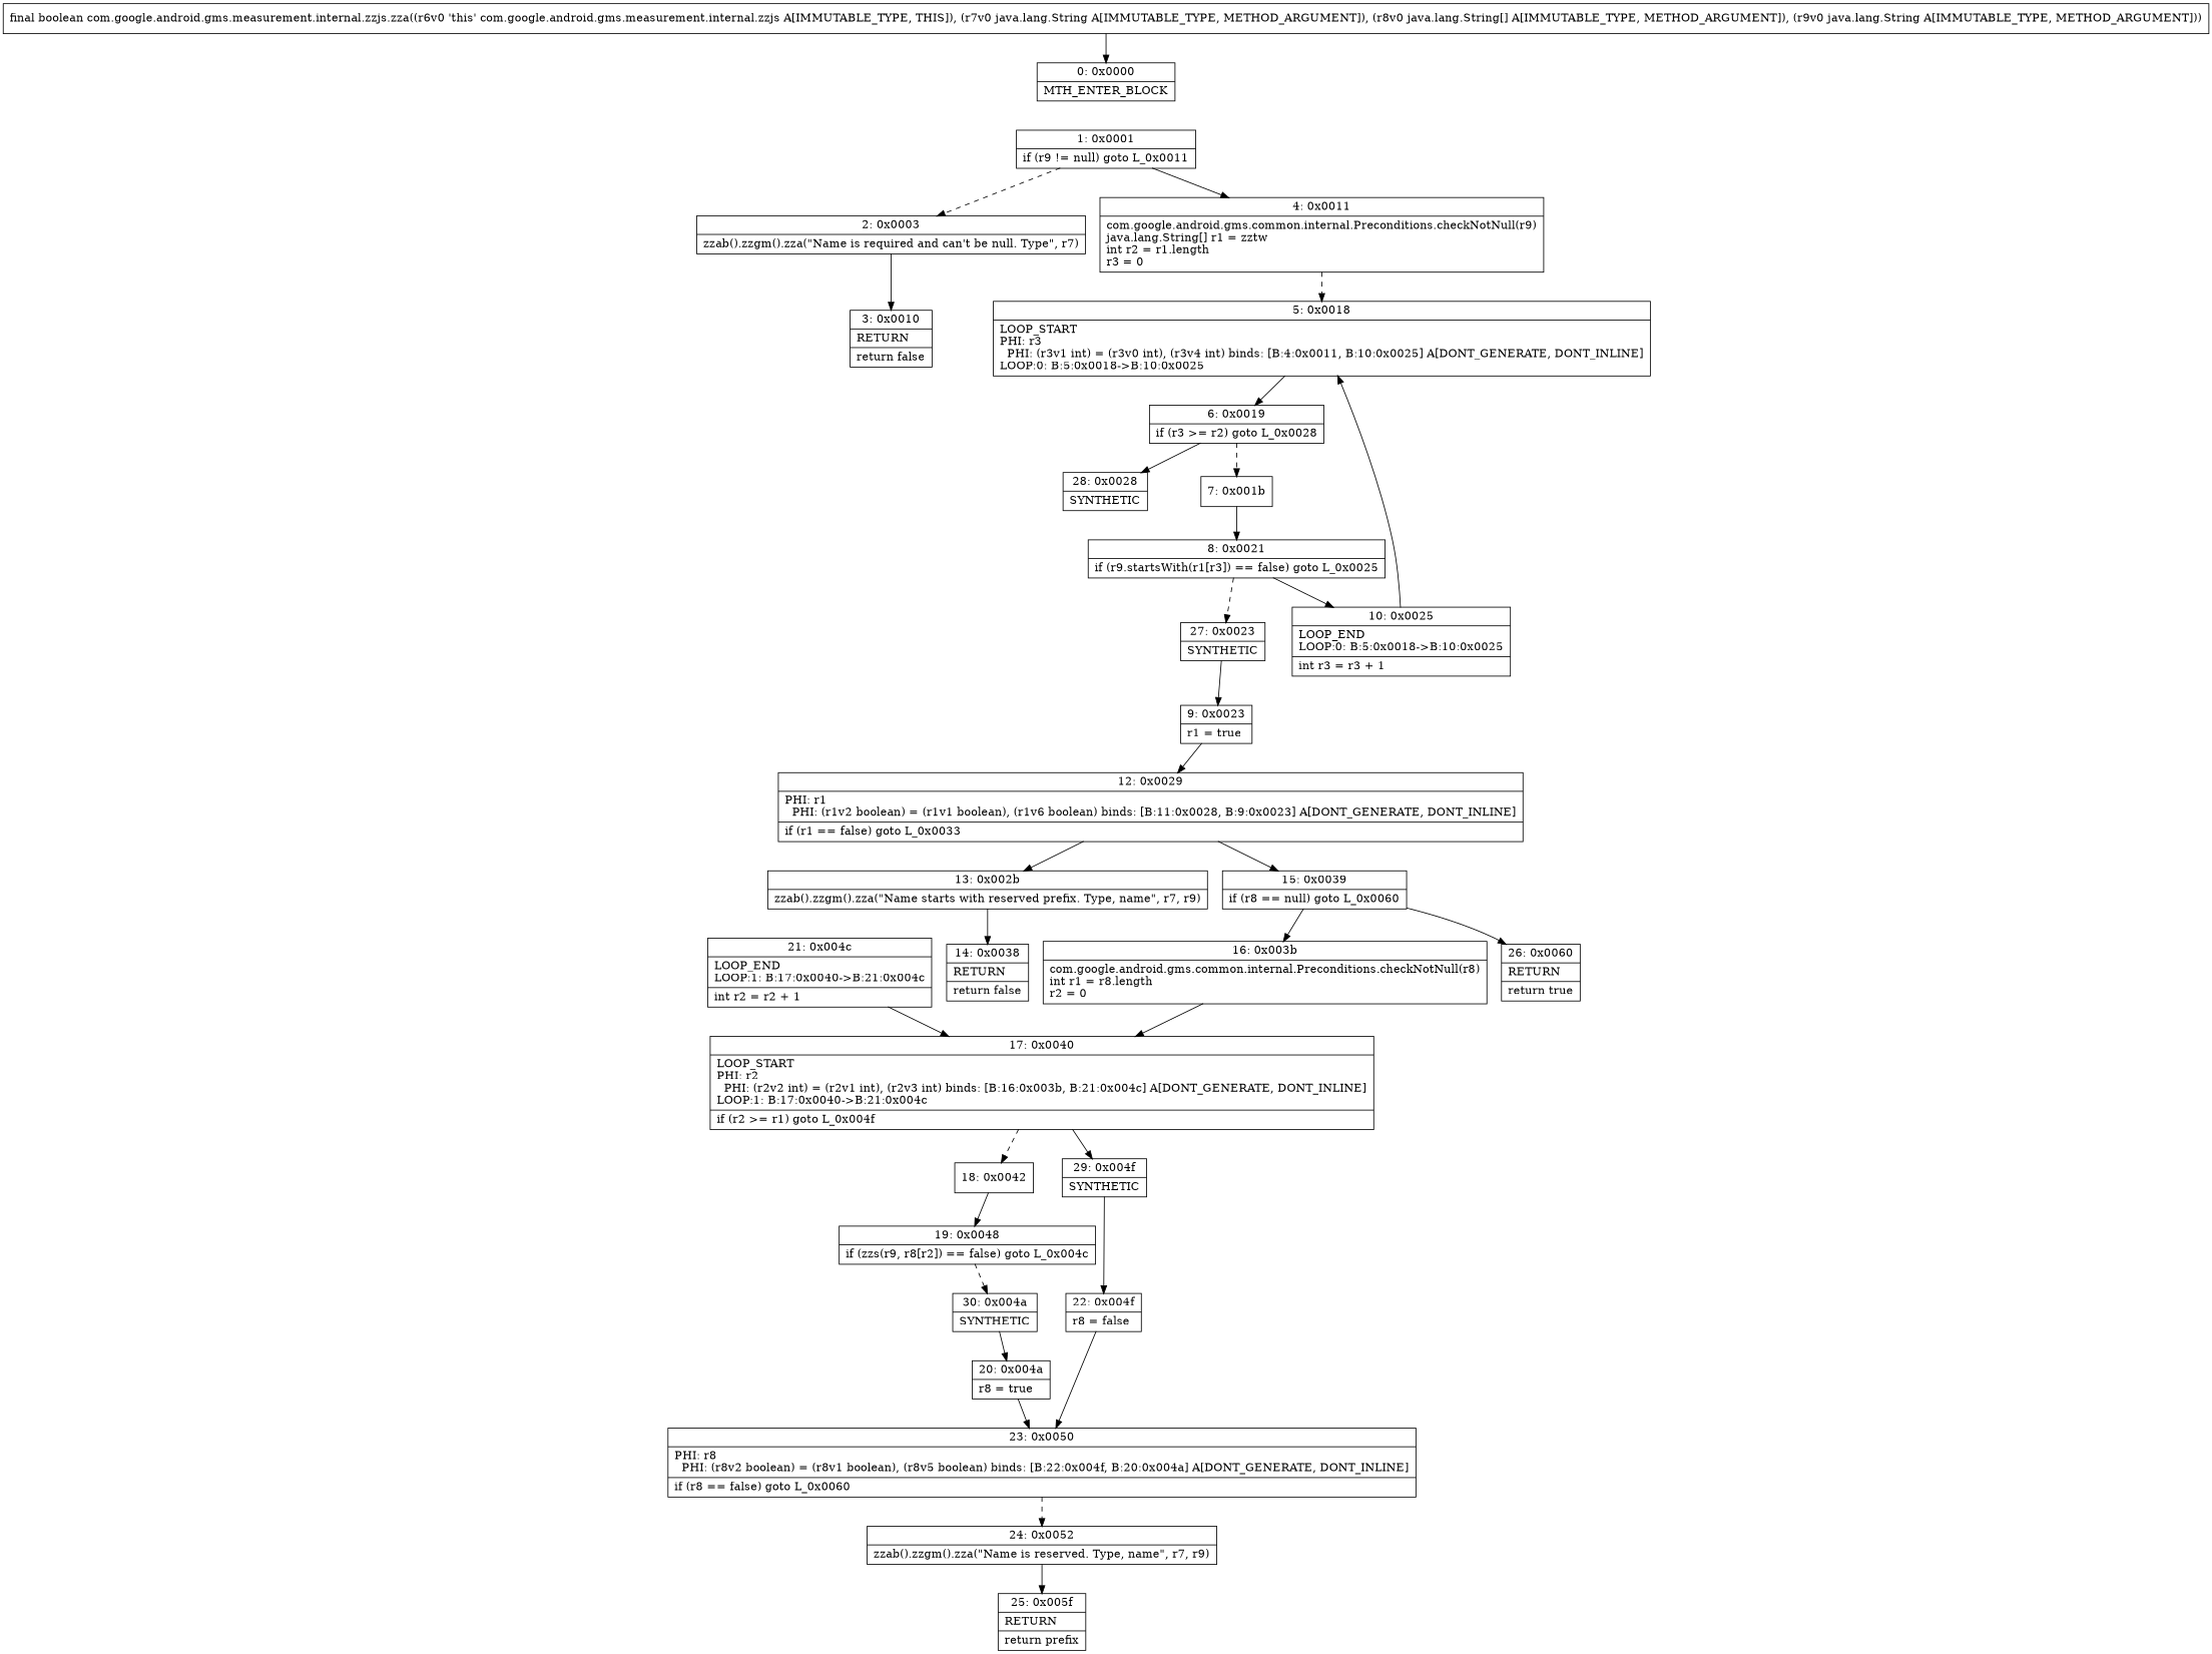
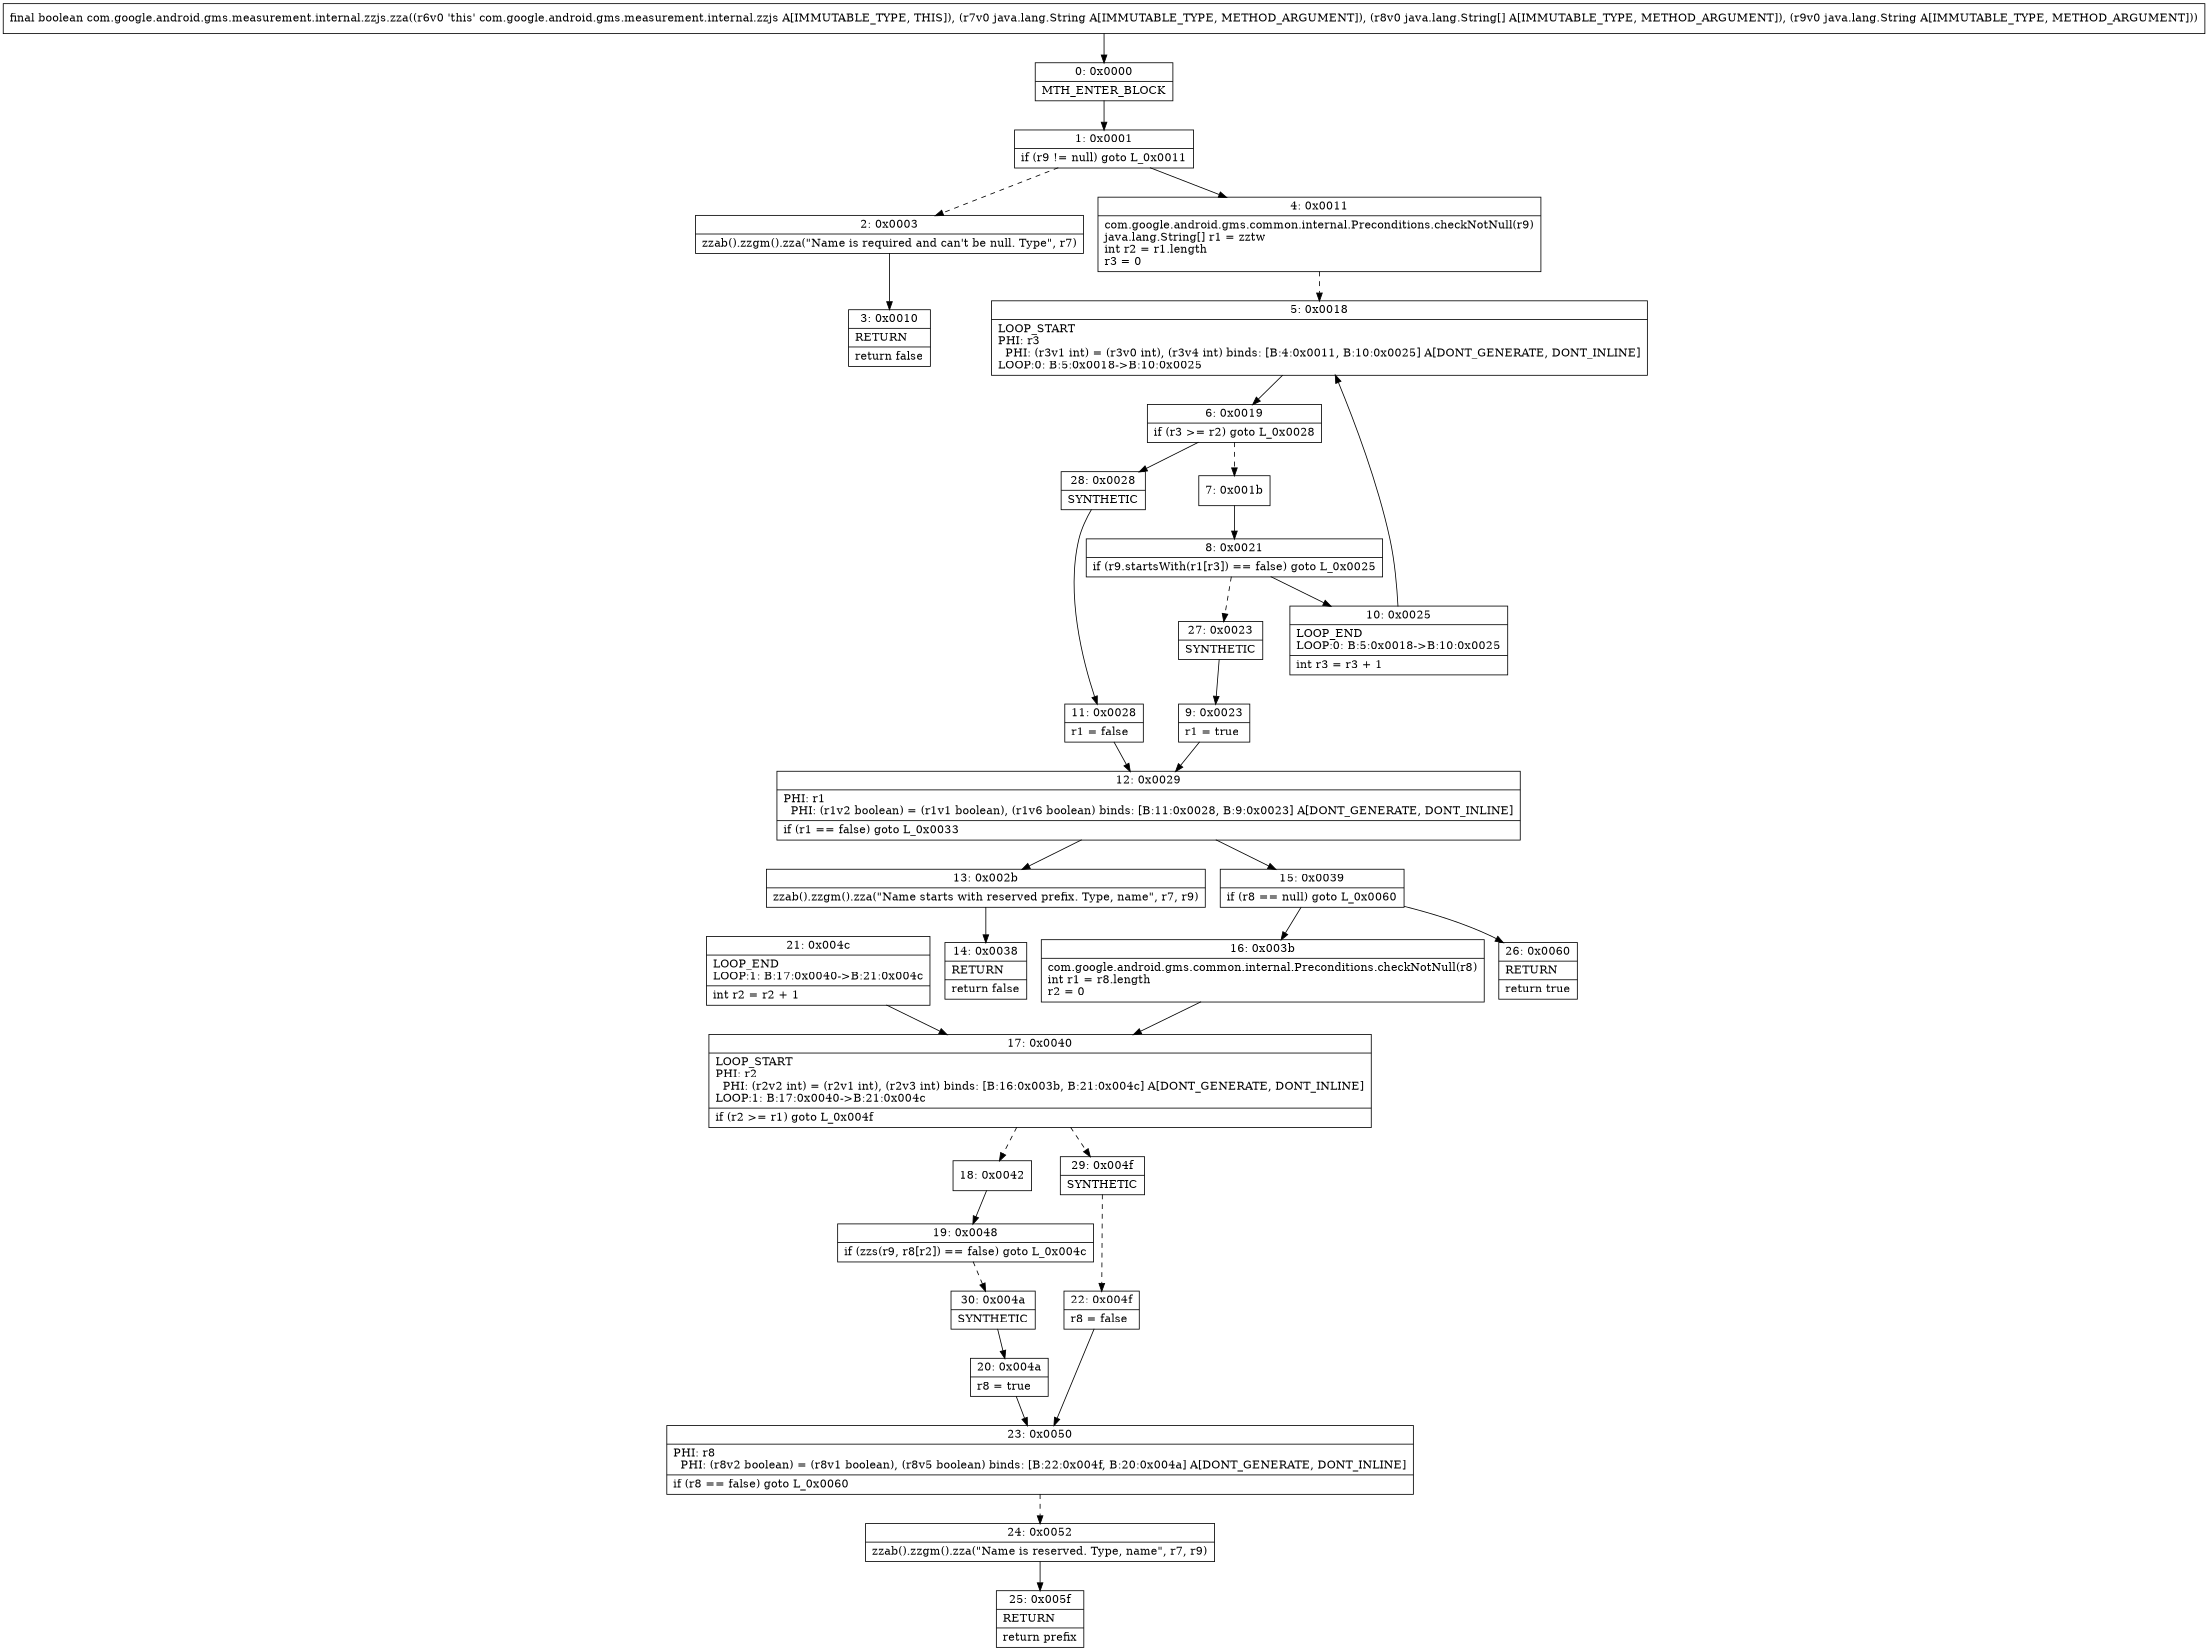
  digraph {
    node [shape=record]
    n1 [label="{0\:\ 0x0000|MTH_ENTER_BLOCK\l}"]
    n2 [label="{1\:\ 0x0001|if (r9 != null) goto L_0x0011\l}"]
    n3 [label="{2\:\ 0x0003|zzab().zzgm().zza(\"Name is required and can't be null. Type\", r7)\l}"]
    n4 [label="{4\:\ 0x0011|com.google.android.gms.common.internal.Preconditions.checkNotNull(r9)\ljava.lang.String[] r1 = zztw\lint r2 = r1.length\lr3 = 0\l}"]
    n5 [label="{3\:\ 0x0010|RETURN\l|return false\l}"]
    n6 [label="{5\:\ 0x0018|LOOP_START\lPHI: r3 \l  PHI: (r3v1 int) = (r3v0 int), (r3v4 int) binds: [B:4:0x0011, B:10:0x0025] A[DONT_GENERATE, DONT_INLINE]\lLOOP:0: B:5:0x0018\-\>B:10:0x0025\l}"]
    n7 [label="{6\:\ 0x0019|if (r3 \>= r2) goto L_0x0028\l}"]
    n8 [label="{7\:\ 0x001b}"]
    n9 [label="{28\:\ 0x0028|SYNTHETIC\l}"]
    n10 [label="{8\:\ 0x0021|if (r9.startsWith(r1[r3]) == false) goto L_0x0025\l}"]
+   n11 [label="{11\:\ 0x0028|r1 = false\l}"]
    n12 [label="{10\:\ 0x0025|LOOP_END\lLOOP:0: B:5:0x0018\-\>B:10:0x0025\l|int r3 = r3 + 1\l}"]
    n13 [label="{27\:\ 0x0023|SYNTHETIC\l}"]
    n14 [label="{9\:\ 0x0023|r1 = true\l}"]
    n15 [label="{12\:\ 0x0029|PHI: r1 \l  PHI: (r1v2 boolean) = (r1v1 boolean), (r1v6 boolean) binds: [B:11:0x0028, B:9:0x0023] A[DONT_GENERATE, DONT_INLINE]\l|if (r1 == false) goto L_0x0033\l}"]
    n16 [label="{13\:\ 0x002b|zzab().zzgm().zza(\"Name starts with reserved prefix. Type, name\", r7, r9)\l}"]
    n17 [label="{15\:\ 0x0039|if (r8 == null) goto L_0x0060\l}"]
    n18 [label="{14\:\ 0x0038|RETURN\l|return false\l}"]
    n19 [label="{16\:\ 0x003b|com.google.android.gms.common.internal.Preconditions.checkNotNull(r8)\lint r1 = r8.length\lr2 = 0\l}"]
    n20 [label="{26\:\ 0x0060|RETURN\l|return true\l}"]
    n21 [label="{17\:\ 0x0040|LOOP_START\lPHI: r2 \l  PHI: (r2v2 int) = (r2v1 int), (r2v3 int) binds: [B:16:0x003b, B:21:0x004c] A[DONT_GENERATE, DONT_INLINE]\lLOOP:1: B:17:0x0040\-\>B:21:0x004c\l|if (r2 \>= r1) goto L_0x004f\l}"]
    n22 [label="{18\:\ 0x0042}"]
    n23 [label="{29\:\ 0x004f|SYNTHETIC\l}"]
    n24 [label="{19\:\ 0x0048|if (zzs(r9, r8[r2]) == false) goto L_0x004c\l}"]
    n25 [label="{22\:\ 0x004f|r8 = false\l}"]
    n26 [label="{30\:\ 0x004a|SYNTHETIC\l}"]
    n27 [label="{21\:\ 0x004c|LOOP_END\lLOOP:1: B:17:0x0040\-\>B:21:0x004c\l|int r2 = r2 + 1\l}"]
    n28 [label="{20\:\ 0x004a|r8 = true\l}"]
    n29 [label="{23\:\ 0x0050|PHI: r8 \l  PHI: (r8v2 boolean) = (r8v1 boolean), (r8v5 boolean) binds: [B:22:0x004f, B:20:0x004a] A[DONT_GENERATE, DONT_INLINE]\l|if (r8 == false) goto L_0x0060\l}"]
    n30 [label="{24\:\ 0x0052|zzab().zzgm().zza(\"Name is reserved. Type, name\", r7, r9)\l}"]
    n31 [label="{25\:\ 0x005f|RETURN\l|return prefix\l}"]
    n32 [label="{final boolean com.google.android.gms.measurement.internal.zzjs.zza((r6v0 'this' com.google.android.gms.measurement.internal.zzjs A[IMMUTABLE_TYPE, THIS]), (r7v0 java.lang.String A[IMMUTABLE_TYPE, METHOD_ARGUMENT]), (r8v0 java.lang.String[] A[IMMUTABLE_TYPE, METHOD_ARGUMENT]), (r9v0 java.lang.String A[IMMUTABLE_TYPE, METHOD_ARGUMENT])) }"]
+   n1 -> n2
    n2 -> n3 [style=dashed]
    n2 -> n4
    n3 -> n5
    n4 -> n6 [style=dashed]
    n6 -> n7
    n7 -> n8 [style=dashed]
    n7 -> n9
    n8 -> n10
+   n9 -> n11
    n10 -> n12
    n10 -> n13 [style=dashed]
+   n11 -> n15
    n12 -> n6
    n13 -> n14
    n14 -> n15
    n15 -> n16 [style=solid]
    n15 -> n17
    n16 -> n18
    n17 -> n19 [style=solid]
    n17 -> n20
    n19 -> n21
    n21 -> n22 [style=dashed]
-   n21 -> n23
+   n21 -> n23 [style=dashed]
    n22 -> n24
-   n23 -> n25
+   n23 -> n25 [style=dashed]
    n24 -> n26 [style=dashed]
    n25 -> n29
    n26 -> n28
    n27 -> n21
    n28 -> n29
    n29 -> n30 [style=dashed]
    n30 -> n31
    n32 -> n1
  }
